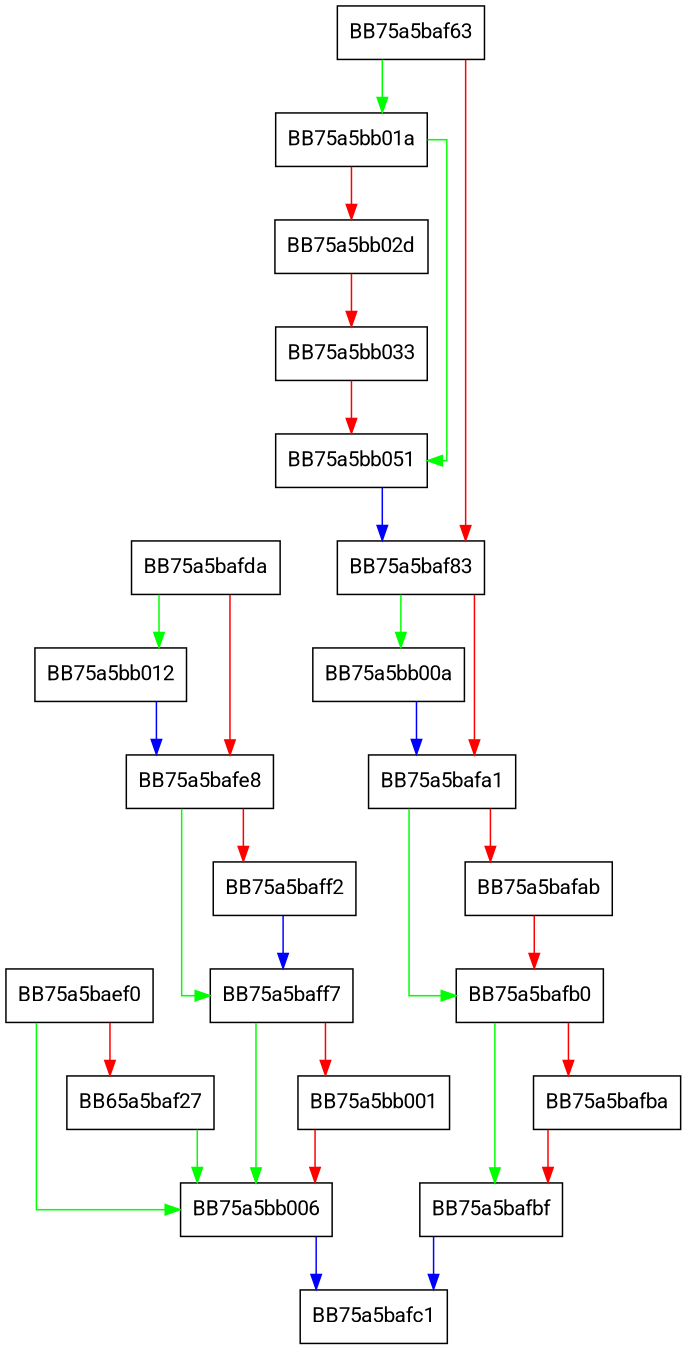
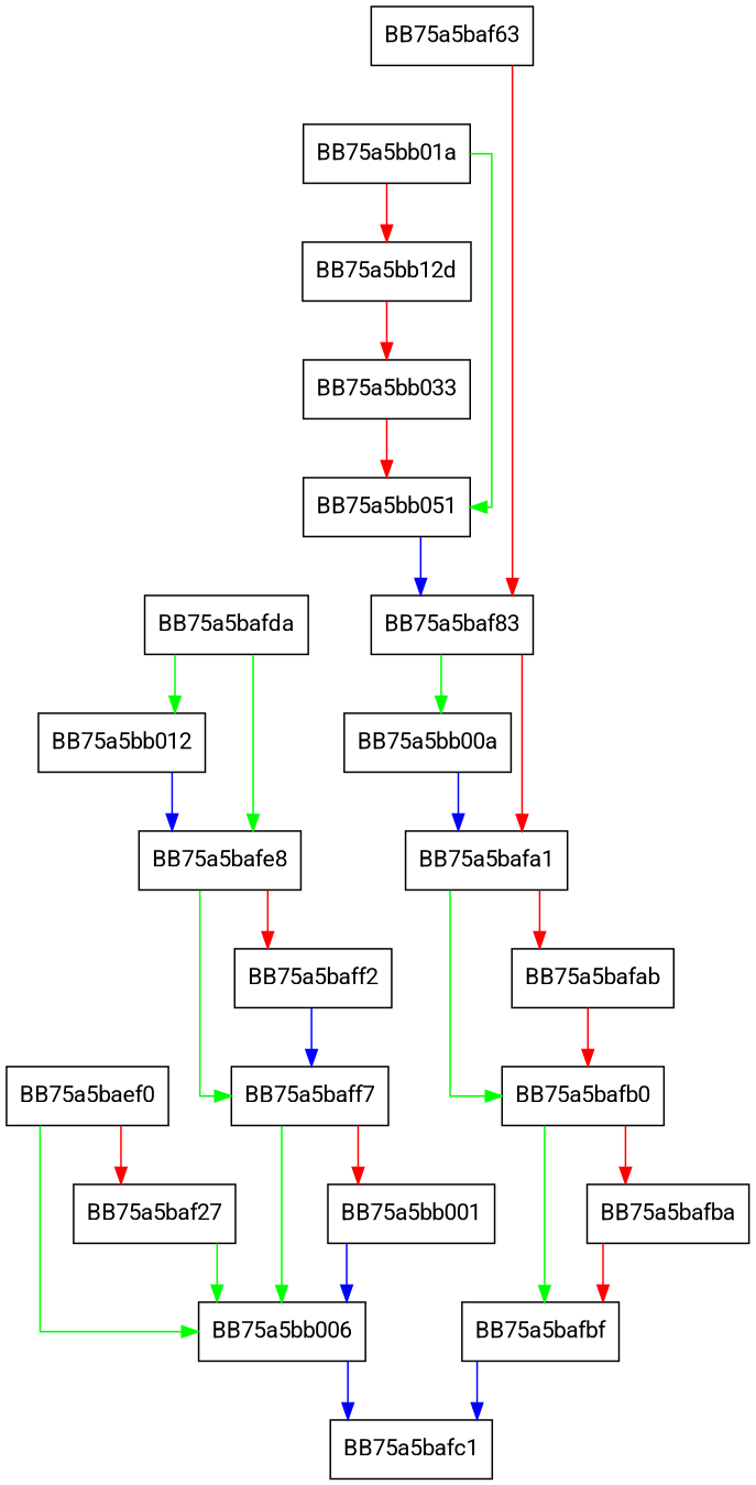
  digraph {
    fontname=Roboto
    splines=ortho
    node [fontname=Roboto shape=box]
    edge [color=red fontname=Roboto]
    BB75a5baef0
    BB75a5bb006
-   BB75a5baf27 [label=BB65a5baf27]
+   BB75a5baf27
    BB75a5bafc1
    BB75a5bafda
    BB75a5bb012
    BB75a5bafe8
    BB75a5baf63
    BB75a5bb01a
    BB75a5baf83
    BB75a5baff7
    BB75a5baff2
    BB75a5bb051
-   BB75a5bb02d
+   BB75a5bb02d [label=BB75a5bb12d]
    BB75a5bb00a
    BB75a5bafa1
    BB75a5bb033
    BB75a5bafb0
    BB75a5bafab
    BB75a5bafbf
    BB75a5bafba
    BB75a5bb001
    BB75a5baef0 -> BB75a5bb006 [color=green]
    BB75a5baef0 -> BB75a5baf27
    BB75a5bb006 -> BB75a5bafc1 [color=blue]
    BB75a5baf27 -> BB75a5bb006 [color=green]
    BB75a5bafda -> BB75a5bb012 [color=green]
-   BB75a5bafda -> BB75a5bafe8
+   BB75a5bafda -> BB75a5bafe8 [color=green]
    BB75a5bb012 -> BB75a5bafe8 [color=blue]
    BB75a5bafe8 -> BB75a5baff7 [color=green]
    BB75a5bafe8 -> BB75a5baff2
-   BB75a5baf63 -> BB75a5bb01a [color=green]
    BB75a5baf63 -> BB75a5baf83
    BB75a5bb01a -> BB75a5bb051 [color=green]
    BB75a5bb01a -> BB75a5bb02d
    BB75a5baf83 -> BB75a5bb00a [color=green]
    BB75a5baf83 -> BB75a5bafa1
    BB75a5baff7 -> BB75a5bb006 [color=green]
    BB75a5baff7 -> BB75a5bb001
    BB75a5baff2 -> BB75a5baff7 [color=blue]
    BB75a5bb051 -> BB75a5baf83 [color=blue]
    BB75a5bb02d -> BB75a5bb033
    BB75a5bb00a -> BB75a5bafa1 [color=blue]
    BB75a5bafa1 -> BB75a5bafb0 [color=green]
    BB75a5bafa1 -> BB75a5bafab
    BB75a5bb033 -> BB75a5bb051
    BB75a5bafb0 -> BB75a5bafbf [color=green]
    BB75a5bafb0 -> BB75a5bafba
    BB75a5bafab -> BB75a5bafb0
    BB75a5bafbf -> BB75a5bafc1 [color=blue]
    BB75a5bafba -> BB75a5bafbf
-   BB75a5bb001 -> BB75a5bb006
+   BB75a5bb001 -> BB75a5bb006 [color=blue]
  }
